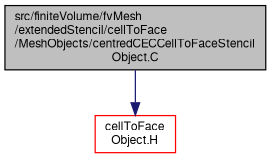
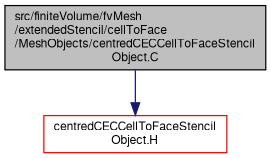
  digraph {
    node [fontname=FreeSans fontsize=10 shape=record]
    n1 [color=black fillcolor=grey75 fontcolor=black height=0.2 label="src/finiteVolume/fvMesh\l/extendedStencil/cellToFace\l/MeshObjects/centredCECCellToFaceStencil\lObject.C" style=filled width=0.4]
-   n2 [color=red height=0.2 label="cellToFace\lObject.H" width=0.4]
+   n2 [color=red height=0.2 label="centredCECCellToFaceStencil\lObject.H" width=0.4]
    n1 -> n2 [color=midnightblue fontname=FreeSans fontsize=10 labelfontname=FreeSans labelfontsize=10 style=solid]
  }
